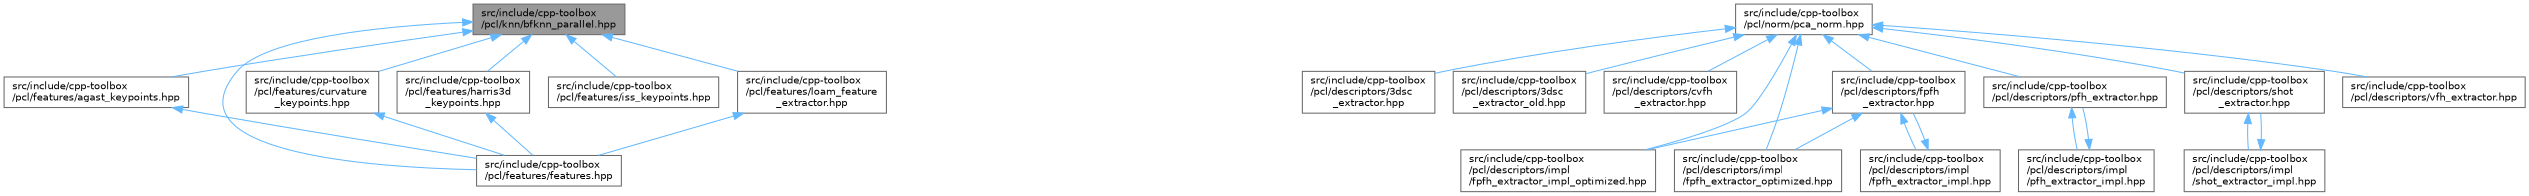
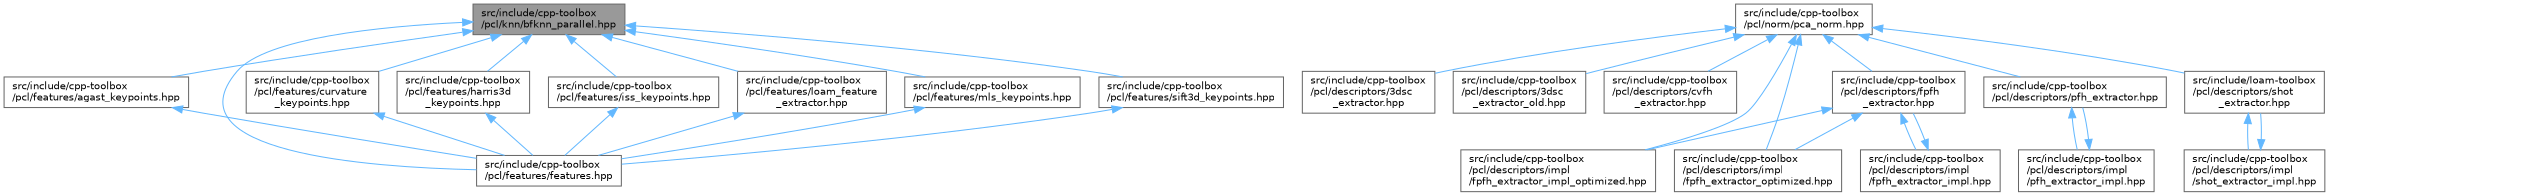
  digraph {
    node [color=grey40 fillcolor=white fontname=Helvetica fontsize=10 shape=box style=filled]
    edge [color=steelblue1 dir=back fontname=Helvetica fontsize=10 labelfontname=Helvetica labelfontsize=10 style=solid]
    n1 [color=gray40 fillcolor=grey60 fontcolor=black height=0.2 label="src/include/cpp-toolbox\l/pcl/knn/bfknn_parallel.hpp" width=0.4]
    n2 [height=0.2 label="src/include/cpp-toolbox\l/pcl/features/agast_keypoints.hpp" width=0.4]
    n3 [height=0.2 label="src/include/cpp-toolbox\l/pcl/features/features.hpp" width=0.4]
    n4 [height=0.2 label="src/include/cpp-toolbox\l/pcl/features/curvature\l_keypoints.hpp" width=0.4]
    n5 [height=0.2 label="src/include/cpp-toolbox\l/pcl/features/harris3d\l_keypoints.hpp" width=0.4]
    n6 [height=0.2 label="src/include/cpp-toolbox\l/pcl/features/iss_keypoints.hpp" width=0.4]
    n7 [height=0.2 label="src/include/cpp-toolbox\l/pcl/features/loam_feature\l_extractor.hpp" width=0.4]
+   n8 [height=0.2 label="src/include/cpp-toolbox\l/pcl/features/mls_keypoints.hpp" width=0.4]
+   n9 [height=0.2 label="src/include/cpp-toolbox\l/pcl/features/sift3d_keypoints.hpp" width=0.4]
    n10 [height=0.2 label="src/include/cpp-toolbox\l/pcl/norm/pca_norm.hpp" width=0.4]
    n11 [height=0.2 label="src/include/cpp-toolbox\l/pcl/descriptors/3dsc\l_extractor.hpp" width=0.4]
    n12 [height=0.2 label="src/include/cpp-toolbox\l/pcl/descriptors/3dsc\l_extractor_old.hpp" width=0.4]
    n13 [height=0.2 label="src/include/cpp-toolbox\l/pcl/descriptors/cvfh\l_extractor.hpp" width=0.4]
    n14 [height=0.2 label="src/include/cpp-toolbox\l/pcl/descriptors/fpfh\l_extractor.hpp" width=0.4]
    n15 [height=0.2 label="src/include/cpp-toolbox\l/pcl/descriptors/impl\l/fpfh_extractor_impl_optimized.hpp" width=0.4]
    n16 [height=0.2 label="src/include/cpp-toolbox\l/pcl/descriptors/impl\l/fpfh_extractor_optimized.hpp" width=0.4]
    n17 [height=0.2 label="src/include/cpp-toolbox\l/pcl/descriptors/pfh_extractor.hpp" width=0.4]
-   n18 [height=0.2 label="src/include/cpp-toolbox\l/pcl/descriptors/shot\l_extractor.hpp" width=0.4]
-   n19 [height=0.2 label="src/include/cpp-toolbox\l/pcl/descriptors/vfh_extractor.hpp" width=0.4]
+   n18 [height=0.2 label="src/include/loam-toolbox\l/pcl/descriptors/shot\l_extractor.hpp" width=0.4]
    n20 [height=0.2 label="src/include/cpp-toolbox\l/pcl/descriptors/impl\l/fpfh_extractor_impl.hpp" width=0.4]
    n21 [height=0.2 label="src/include/cpp-toolbox\l/pcl/descriptors/impl\l/pfh_extractor_impl.hpp" width=0.4]
    n22 [height=0.2 label="src/include/cpp-toolbox\l/pcl/descriptors/impl\l/shot_extractor_impl.hpp" width=0.4]
    n1 -> n2
    n1 -> n3
    n1 -> n4
    n1 -> n5
    n1 -> n6
    n1 -> n7
+   n1 -> n8
+   n1 -> n9
    n2 -> n3
    n4 -> n3
    n5 -> n3
+   n6 -> n3
    n7 -> n3
+   n8 -> n3
+   n9 -> n3
    n10 -> n11
    n10 -> n12
    n10 -> n13
    n10 -> n14
    n10 -> n15
    n10 -> n16
    n10 -> n17
    n10 -> n18
-   n10 -> n19
    n14 -> n15
    n14 -> n16
    n14 -> n20
    n17 -> n21
    n18 -> n22
    n20 -> n14
    n21 -> n17
    n22 -> n18
  }
